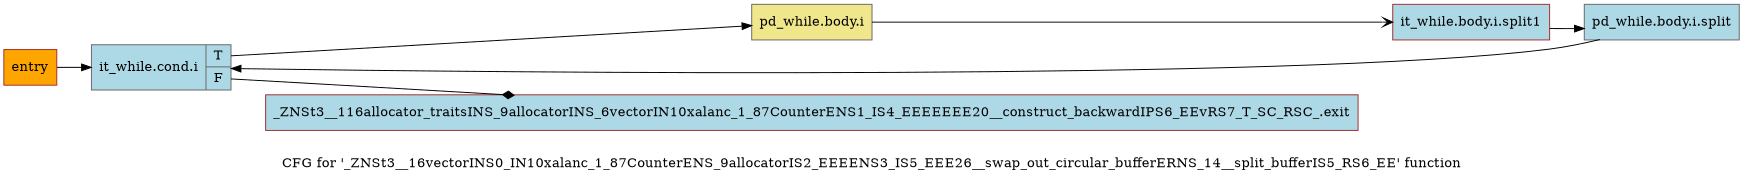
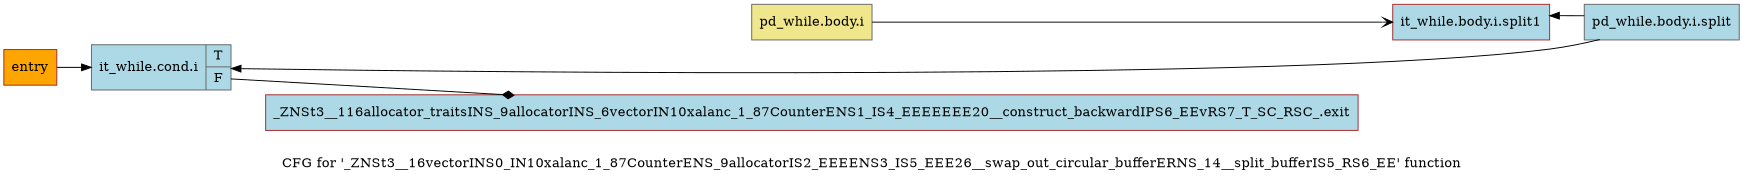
  digraph {
    label="CFG for '_ZNSt3__16vectorINS0_IN10xalanc_1_87CounterENS_9allocatorIS2_EEEENS3_IS5_EEE26__swap_out_circular_bufferERNS_14__split_bufferIS5_RS6_EE' function"
    rankdir=LR
    node [color=brown fillcolor=lightblue shape=record style=filled]
    edge [arrowhead=normal]
    n1 [fillcolor=orange label="{entry}"]
    n2 [color=gray40 label="{it_while.cond.i|{<s0>T|<s1>F}}"]
    n3 [color=gray40 fillcolor=khaki label="{pd_while.body.i}"]
    n4 [label="{_ZNSt3__116allocator_traitsINS_9allocatorINS_6vectorIN10xalanc_1_87CounterENS1_IS4_EEEEEEE20__construct_backwardIPS6_EEvRS7_T_SC_RSC_.exit}"]
    n5 [label="{it_while.body.i.split1}"]
    n6 [color=gray40 label="{pd_while.body.i.split}"]
    n1 -> n2
-   n2 -> n3 [tailport=s0]
    n2 -> n4 [arrowhead=diamond tailport=s1]
    n3 -> n5 [arrowhead=vee]
-   n5 -> n6
+   n6 -> n5
    n6 -> n2
  }
